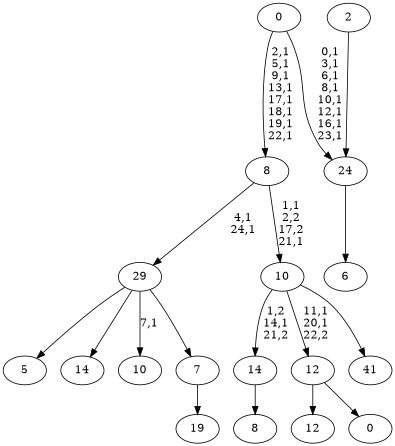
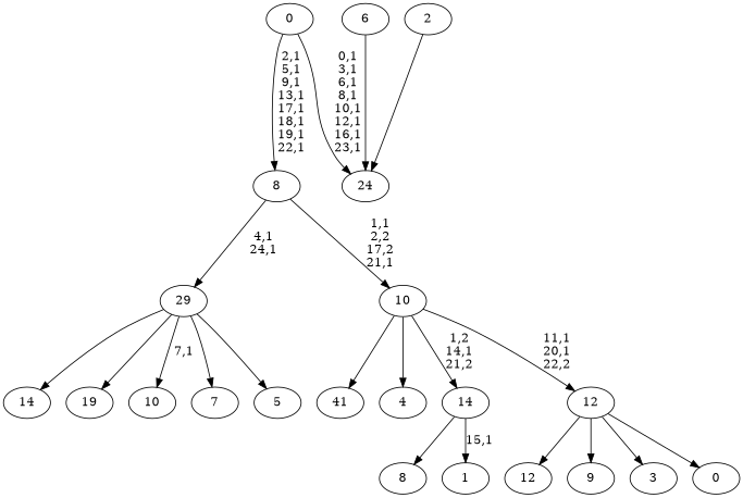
  digraph {
    n1 [label=14]
    n2 [label=19]
    n3 [label=12]
    n4 [label=41]
    n5 [label=10]
+   n6 [label=9]
    n7 [label=8]
    n8 [label=7]
    n9 [label=6]
    n10 [label=5]
    29
+   n12 [label=4]
+   n13 [label=3]
    n14 [label=2]
    24
+   n16 [label=1]
    14
    n18 [label=0]
    12
    10
    8
    0
    29 -> n1
-   n8 -> n2
+   29 -> n2
    29 -> n5 [label="7,1"]
    29 -> n8
    29 -> n10
    n14 -> 24
-   24 -> n9
+   n9 -> 24
    14 -> n7
+   14 -> n16 [label="15,1"]
    12 -> n3
+   12 -> n6
+   12 -> n13
    12 -> n18
    10 -> n4
+   10 -> n12
    10 -> 14 [label="1,2\n14,1\n21,2"]
    10 -> 12 [label="11,1\n20,1\n22,2"]
    8 -> 29 [label="4,1\n24,1"]
    8 -> 10 [label="1,1\n2,2\n17,2\n21,1"]
    0 -> 24 [label="0,1\n3,1\n6,1\n8,1\n10,1\n12,1\n16,1\n23,1"]
    0 -> 8 [label="2,1\n5,1\n9,1\n13,1\n17,1\n18,1\n19,1\n22,1"]
  }
